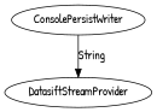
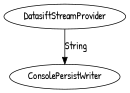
  digraph {
    fontname="Patrick Hand"
    node [shape=ellipse fontname="Patrick Hand"]
    n1 [label=DatasiftStreamProvider]
    n2 [label=ConsolePersistWriter]
-   n2 -> n1 [label=String fontname="Patrick Hand"]
+   n1 -> n2 [label=String fontname="Patrick Hand"]
  }
